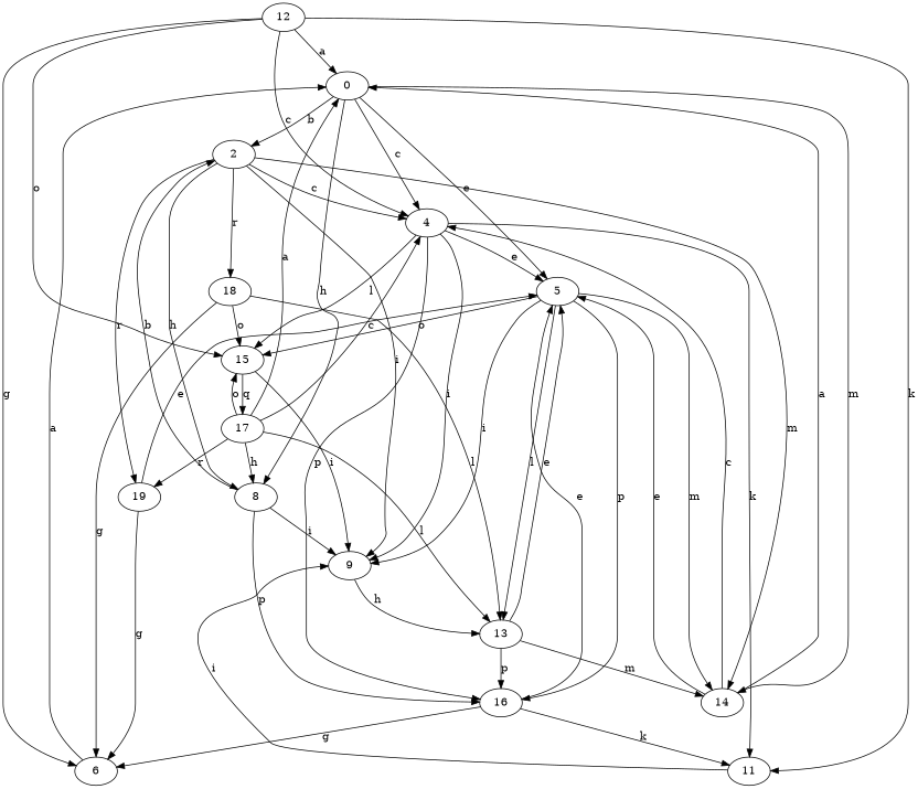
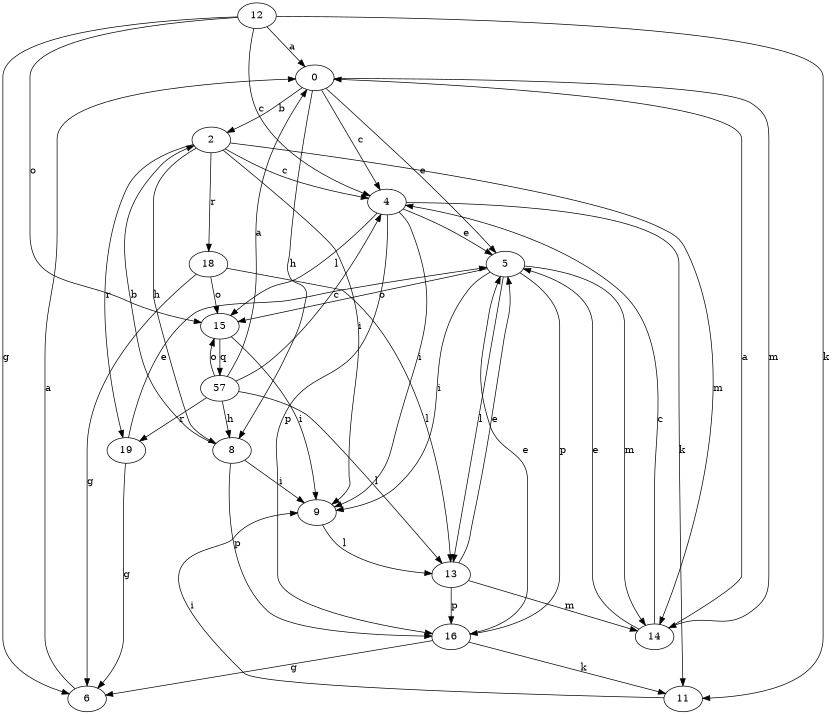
  strict digraph {
    0
    2
    4
    5
    8
    14
    9
    18
    19
    11
    16
    15
    13
    6
    12
-   17
+   17 [label=57]
    0 -> 2 [label=b]
    0 -> 4 [label=c]
    0 -> 5 [label=e]
    0 -> 8 [label=h]
    0 -> 14 [label=m]
    2 -> 4 [label=c]
    2 -> 8 [label=h]
    2 -> 14 [label=m]
    2 -> 9 [label=i]
    2 -> 18 [label=r]
    2 -> 19 [label=r]
    4 -> 5 [label=e]
    4 -> 9 [label=i]
    4 -> 11 [label=k]
    4 -> 16 [label=p]
    4 -> 15 [label=l]
    5 -> 14 [label=m]
    5 -> 9 [label=i]
    5 -> 16 [label=p]
    5 -> 15 [label=o]
    5 -> 13 [label=l]
    8 -> 2 [label=b]
    8 -> 9 [label=i]
    8 -> 16 [label=p]
    14 -> 0 [label=a]
    14 -> 4 [label=c]
    14 -> 5 [label=e]
-   9 -> 13 [label=h]
+   9 -> 13 [label=l]
    18 -> 15 [label=o]
    18 -> 13 [label=l]
    18 -> 6 [label=g]
    19 -> 5 [label=e]
    19 -> 6 [label=g]
    11 -> 9 [label=i]
    16 -> 5 [label=e]
    16 -> 11 [label=k]
    16 -> 6 [label=g]
    15 -> 9 [label=i]
    15 -> 17 [label=q]
    13 -> 5 [label=e]
    13 -> 14 [label=m]
    13 -> 16 [label=p]
    6 -> 0 [label=a]
    12 -> 0 [label=a]
    12 -> 4 [label=c]
    12 -> 11 [label=k]
    12 -> 15 [label=o]
    12 -> 6 [label=g]
    17 -> 0 [label=a]
    17 -> 4 [label=c]
    17 -> 8 [label=h]
    17 -> 19 [label=r]
    17 -> 15 [label=o]
    17 -> 13 [label=l]
  }
